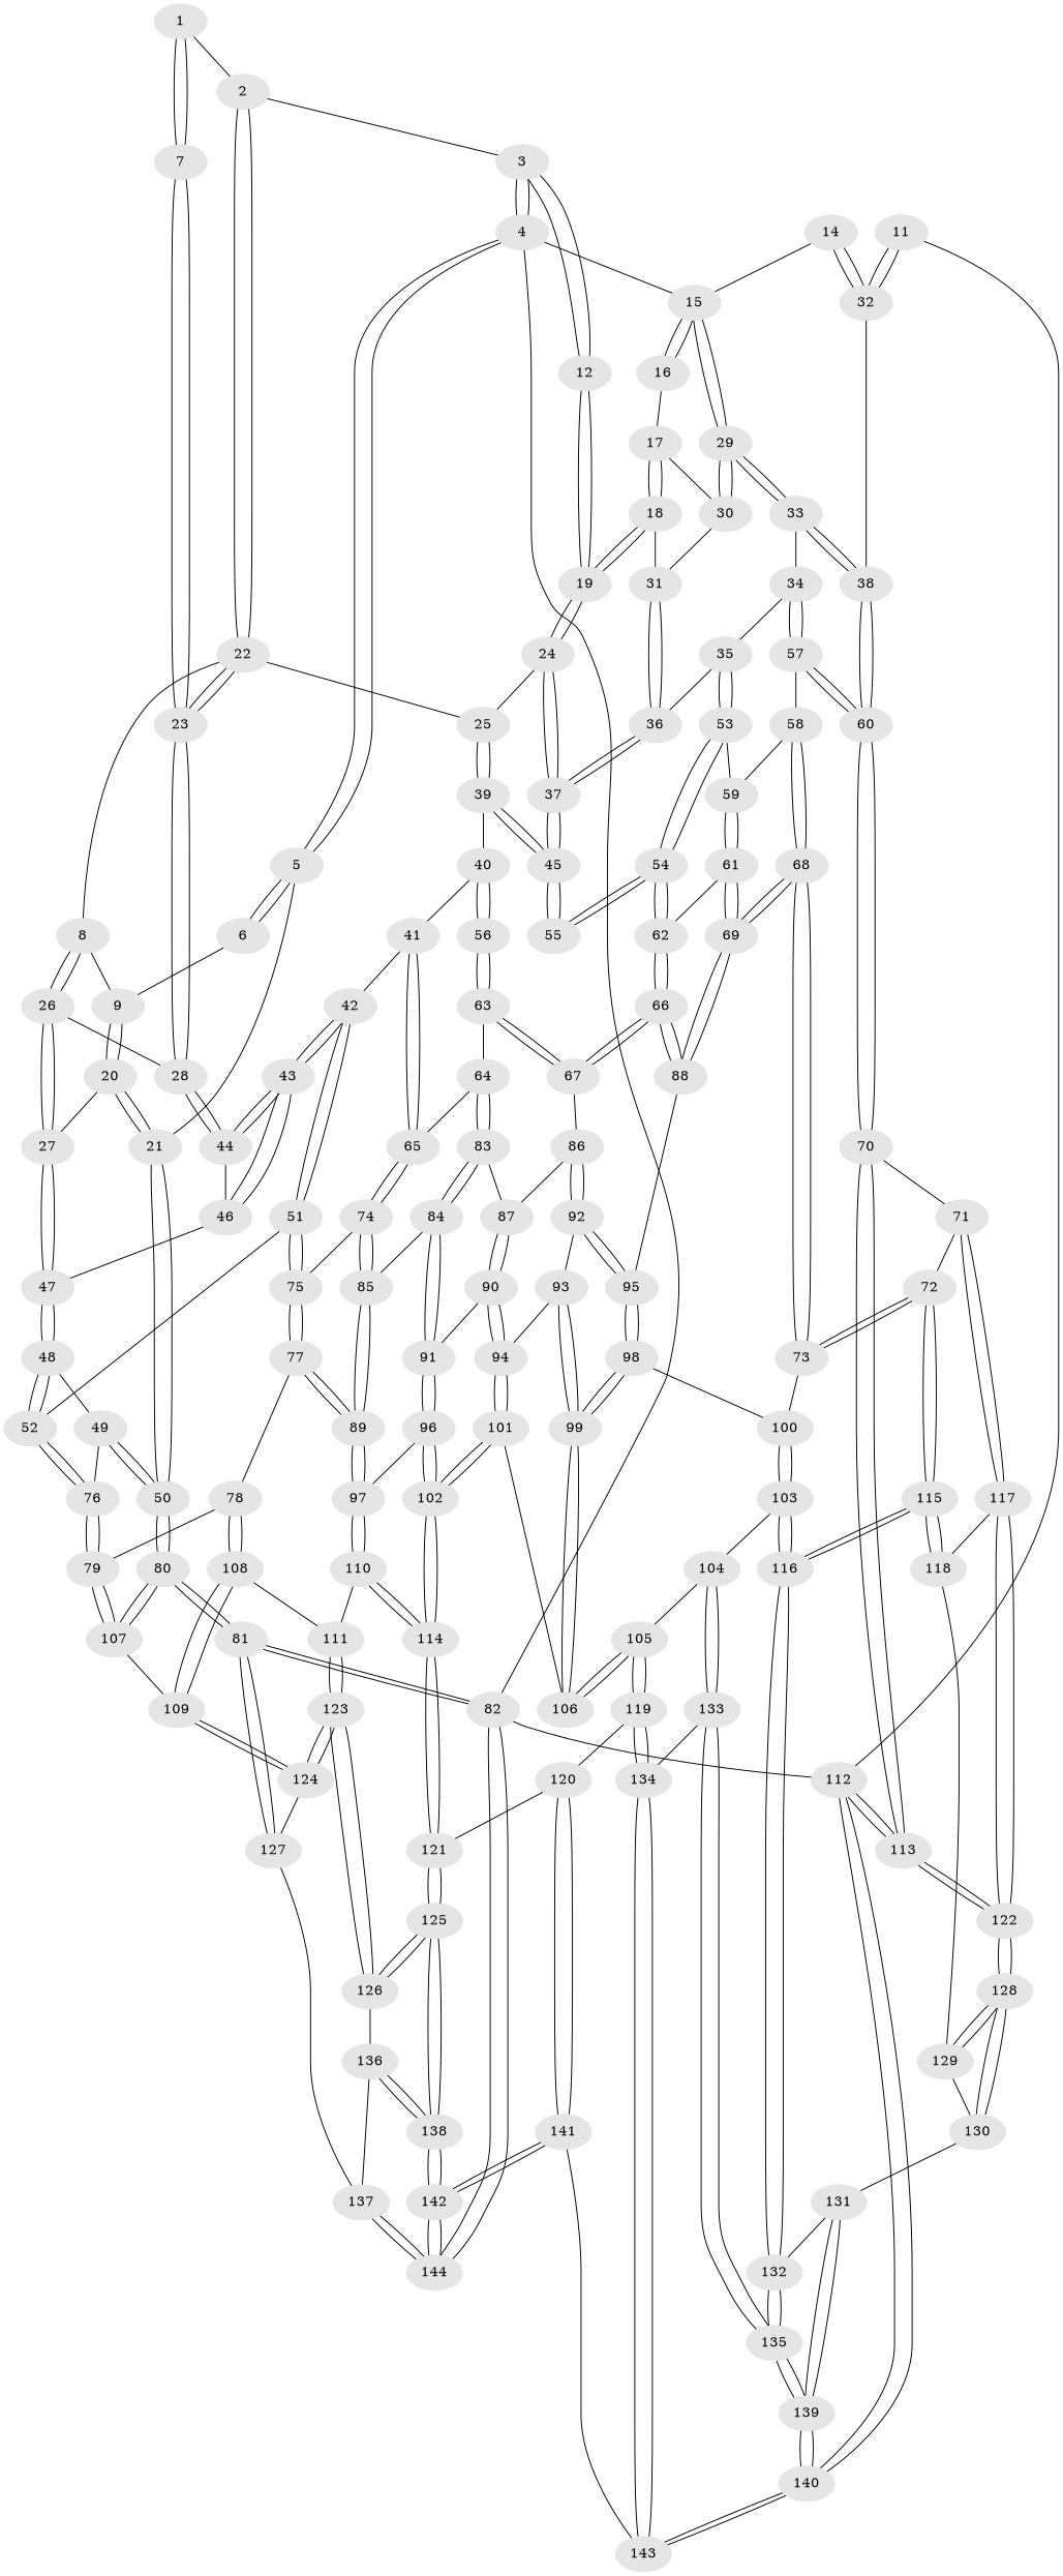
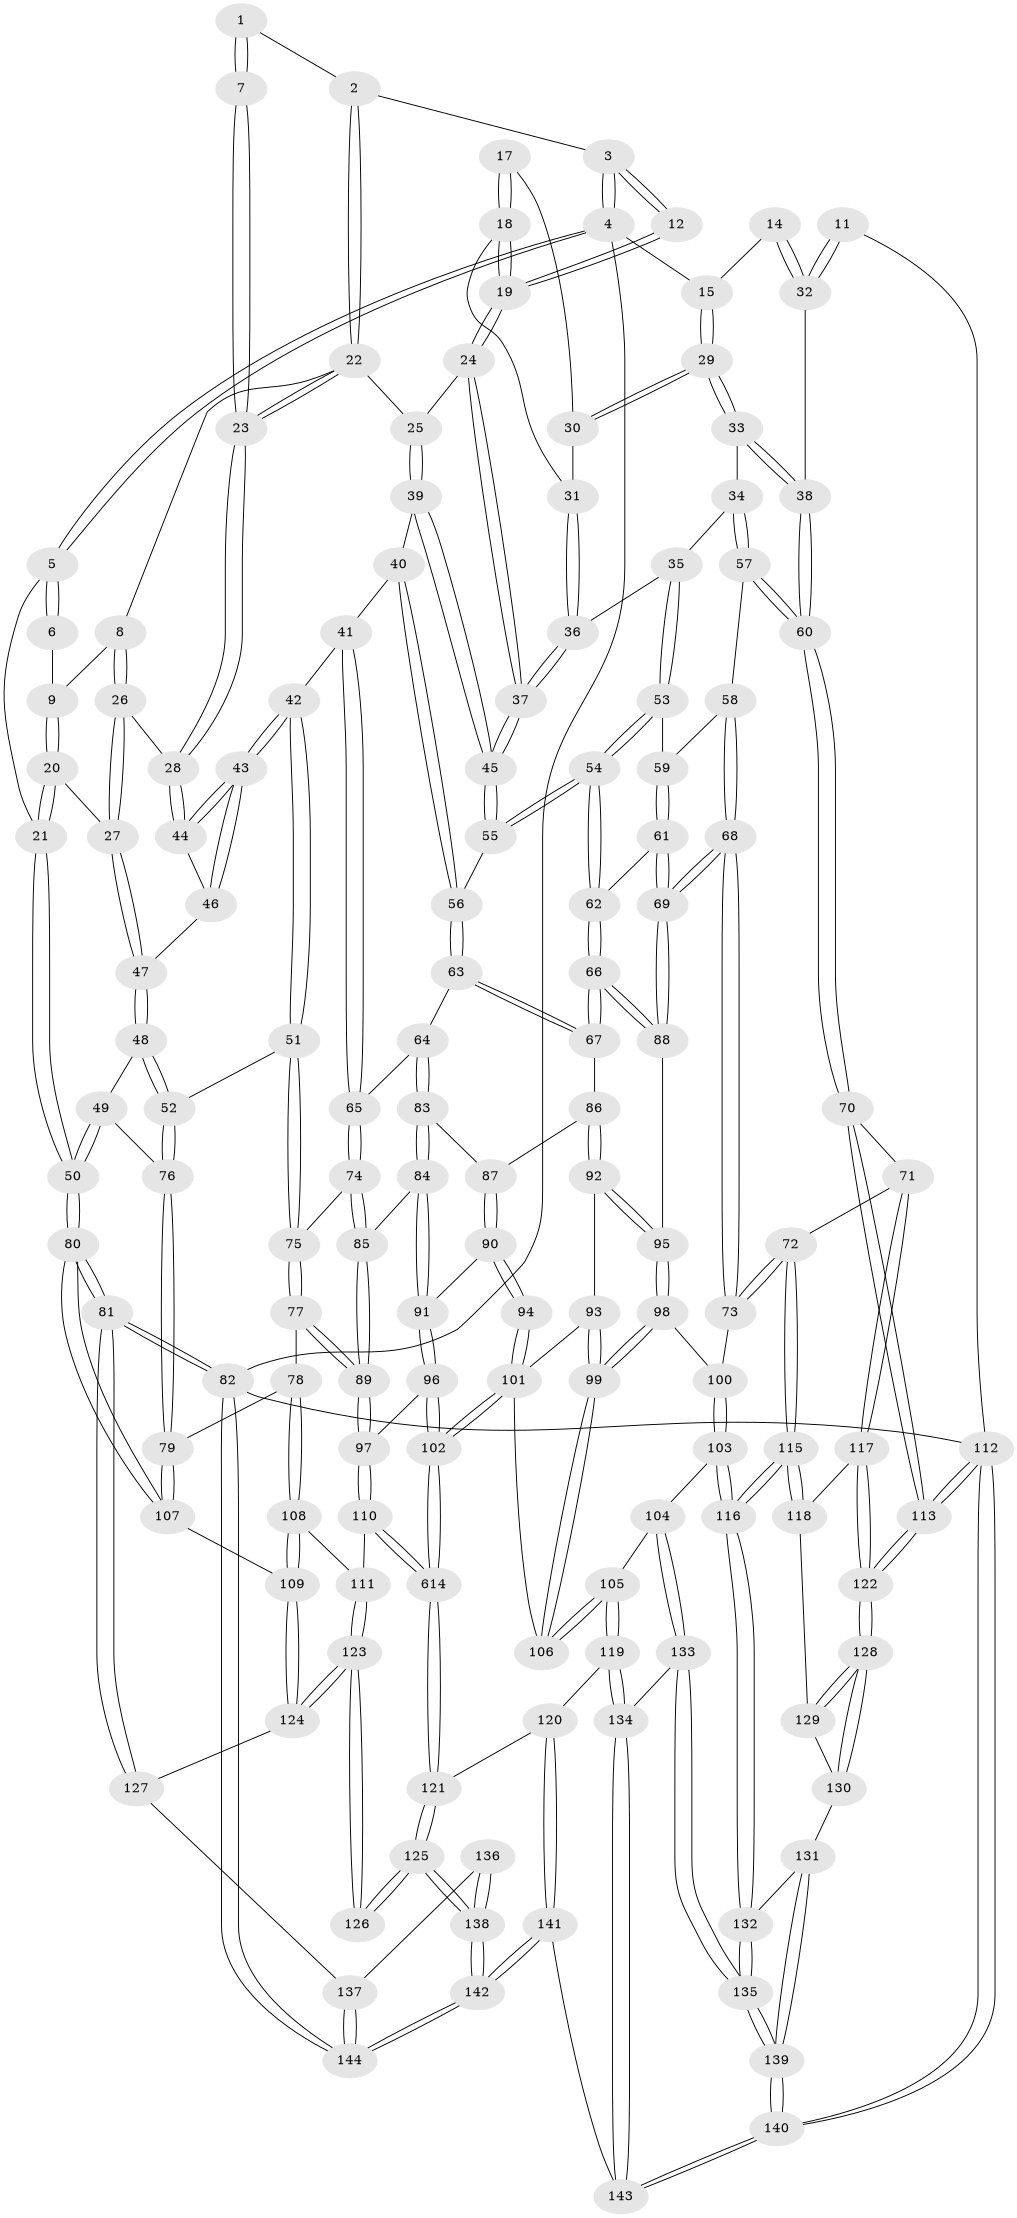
  graph {
    node [color=gray90 style=filled]
    1
    2
    7
    3
    22
    23
    4
    12
    8
    25
    5
    82
    15
    19
    6
    21
    11
    32
    112
    144
    9
    50
    20
    26
    28
    27
    14
    38
    113
    140
    24
-   16
    17
    29
    30
    33
    18
    31
    36
    37
    47
    80
    39
    44
    45
    40
    48
    46
    34
    60
    35
    57
    53
    58
    54
    59
    55
    70
    41
    56
    42
    65
    63
    43
    51
    74
    52
    75
    49
    76
    79
    107
    81
    77
    62
    61
    66
    64
    67
    68
    69
    73
    71
    88
    83
    86
    84
    87
    85
    95
    92
    100
    72
    117
    122
    115
    118
    116
    103
    89
    78
    108
    97
    109
    111
    127
    137
    91
    90
    96
    93
    94
    98
    110
    101
    102
    99
    106
-   114
+   114 [label=614]
    104
    121
    105
    133
    132
    119
    134
    135
    120
    124
    123
    126
    143
    128
    125
    129
    130
    141
    142
    138
    136
    131
    139
    1 -- 2
    1 -- 7
    1 -- 7
    2 -- 3
    2 -- 22
    2 -- 22
    7 -- 23
    7 -- 23
    3 -- 4
    3 -- 4
    3 -- 12
    3 -- 12
    22 -- 23
    22 -- 23
    22 -- 8
    22 -- 25
    23 -- 28
    23 -- 28
    4 -- 5
    4 -- 5
    4 -- 82
    4 -- 15
    12 -- 19
    12 -- 19
    8 -- 9
    8 -- 26
    8 -- 26
    25 -- 39
    25 -- 39
    5 -- 6
    5 -- 6
    5 -- 21
    82 -- 112
    82 -- 144
    82 -- 144
-   15 -- 16
-   15 -- 16
    15 -- 29
    15 -- 29
    19 -- 24
    19 -- 24
    6 -- 9
    21 -- 50
    21 -- 50
    11 -- 32
    11 -- 32
    11 -- 112
    32 -- 38
    112 -- 113
    112 -- 113
    112 -- 140
    112 -- 140
    9 -- 20
    9 -- 20
    50 -- 80
    50 -- 80
    20 -- 21
    20 -- 21
    20 -- 27
    26 -- 28
    26 -- 27
    26 -- 27
    28 -- 44
    28 -- 44
    27 -- 47
    27 -- 47
    14 -- 15
    14 -- 32
    14 -- 32
    38 -- 60
    38 -- 60
    113 -- 122
    113 -- 122
    140 -- 143
    140 -- 143
    24 -- 25
    24 -- 37
    24 -- 37
-   16 -- 17
    17 -- 30
    17 -- 18
    17 -- 18
    29 -- 30
    29 -- 30
    29 -- 33
    29 -- 33
    30 -- 31
    33 -- 38
    33 -- 38
    33 -- 34
    18 -- 19
    18 -- 19
    18 -- 31
    31 -- 36
    31 -- 36
    36 -- 37
    36 -- 37
    37 -- 45
    37 -- 45
    47 -- 48
    47 -- 48
    80 -- 107
    80 -- 107
    80 -- 81
    80 -- 81
    39 -- 45
    39 -- 45
    39 -- 40
    44 -- 46
    45 -- 55
    45 -- 55
    40 -- 41
    40 -- 56
    40 -- 56
    48 -- 52
    48 -- 52
    48 -- 49
    46 -- 47
    34 -- 35
    34 -- 57
    34 -- 57
    60 -- 70
    60 -- 70
    35 -- 36
    35 -- 53
    35 -- 53
    57 -- 60
    57 -- 60
    57 -- 58
    53 -- 54
    53 -- 54
    53 -- 59
    58 -- 59
    58 -- 68
    58 -- 68
    54 -- 55
    54 -- 55
    54 -- 62
    54 -- 62
    59 -- 61
    59 -- 61
+   55 -- 56
    70 -- 113
    70 -- 113
    70 -- 71
    41 -- 42
    41 -- 65
    41 -- 65
    56 -- 63
    56 -- 63
    42 -- 43
    42 -- 43
    42 -- 51
    42 -- 51
    65 -- 74
    65 -- 74
    63 -- 64
    63 -- 67
    63 -- 67
    43 -- 44
    43 -- 44
    43 -- 46
    43 -- 46
    51 -- 52
    51 -- 75
    51 -- 75
    74 -- 75
    74 -- 85
    74 -- 85
    52 -- 76
    52 -- 76
    75 -- 77
    75 -- 77
    49 -- 50
    49 -- 50
    49 -- 76
    76 -- 79
    76 -- 79
    79 -- 107
    79 -- 107
    107 -- 109
    81 -- 82
    81 -- 82
    81 -- 127
    81 -- 127
    77 -- 89
    77 -- 89
    77 -- 78
    62 -- 66
    62 -- 66
    61 -- 62
    61 -- 69
    61 -- 69
    66 -- 67
    66 -- 67
    66 -- 88
    66 -- 88
    64 -- 65
    64 -- 83
    64 -- 83
    67 -- 86
    68 -- 69
    68 -- 69
    68 -- 73
    68 -- 73
    69 -- 88
    69 -- 88
    73 -- 100
    71 -- 72
    71 -- 117
    71 -- 117
    88 -- 95
    83 -- 84
    83 -- 84
    83 -- 87
    86 -- 87
    86 -- 92
    86 -- 92
    84 -- 85
    84 -- 91
    84 -- 91
    87 -- 90
    87 -- 90
    85 -- 89
    85 -- 89
    95 -- 98
    95 -- 98
    92 -- 95
    92 -- 95
    92 -- 93
    100 -- 103
    100 -- 103
    72 -- 73
    72 -- 73
    72 -- 115
    72 -- 115
    117 -- 122
    117 -- 122
    117 -- 118
    122 -- 128
    122 -- 128
    115 -- 118
    115 -- 118
    115 -- 116
    115 -- 116
    118 -- 129
    116 -- 132
    116 -- 132
    103 -- 116
    103 -- 116
    103 -- 104
    89 -- 97
    89 -- 97
    78 -- 79
    78 -- 108
    78 -- 108
    108 -- 109
    108 -- 109
    108 -- 111
    97 -- 110
    97 -- 110
    109 -- 124
    109 -- 124
    111 -- 123
    111 -- 123
    127 -- 137
    137 -- 144
    137 -- 144
    91 -- 96
    91 -- 96
    90 -- 91
    90 -- 94
    90 -- 94
    96 -- 97
    96 -- 102
    96 -- 102
-   93 -- 94
+   93 -- 101
    93 -- 99
    93 -- 99
    94 -- 101
    94 -- 101
    98 -- 100
    98 -- 99
    98 -- 99
    110 -- 111
    110 -- 114
    110 -- 114
    101 -- 102
    101 -- 102
    101 -- 106
    102 -- 114
    102 -- 114
    99 -- 106
    99 -- 106
    114 -- 121
    114 -- 121
    104 -- 105
    104 -- 133
    104 -- 133
    121 -- 125
    121 -- 125
    105 -- 106
    105 -- 106
    105 -- 119
    105 -- 119
    133 -- 134
    133 -- 135
    133 -- 135
    132 -- 135
    132 -- 135
    119 -- 134
    119 -- 134
    119 -- 120
    134 -- 143
    134 -- 143
    135 -- 139
    135 -- 139
    120 -- 121
    120 -- 141
    120 -- 141
    124 -- 127
    123 -- 124
    123 -- 124
    123 -- 126
    123 -- 126
-   126 -- 136
    128 -- 129
    128 -- 129
    128 -- 130
    128 -- 130
    125 -- 126
    125 -- 126
    125 -- 138
    125 -- 138
    129 -- 130
    130 -- 131
    141 -- 143
    141 -- 142
    141 -- 142
    142 -- 144
    142 -- 144
    138 -- 142
    138 -- 142
    136 -- 137
    136 -- 138
    136 -- 138
    131 -- 132
    131 -- 139
    131 -- 139
    139 -- 140
    139 -- 140
  }
